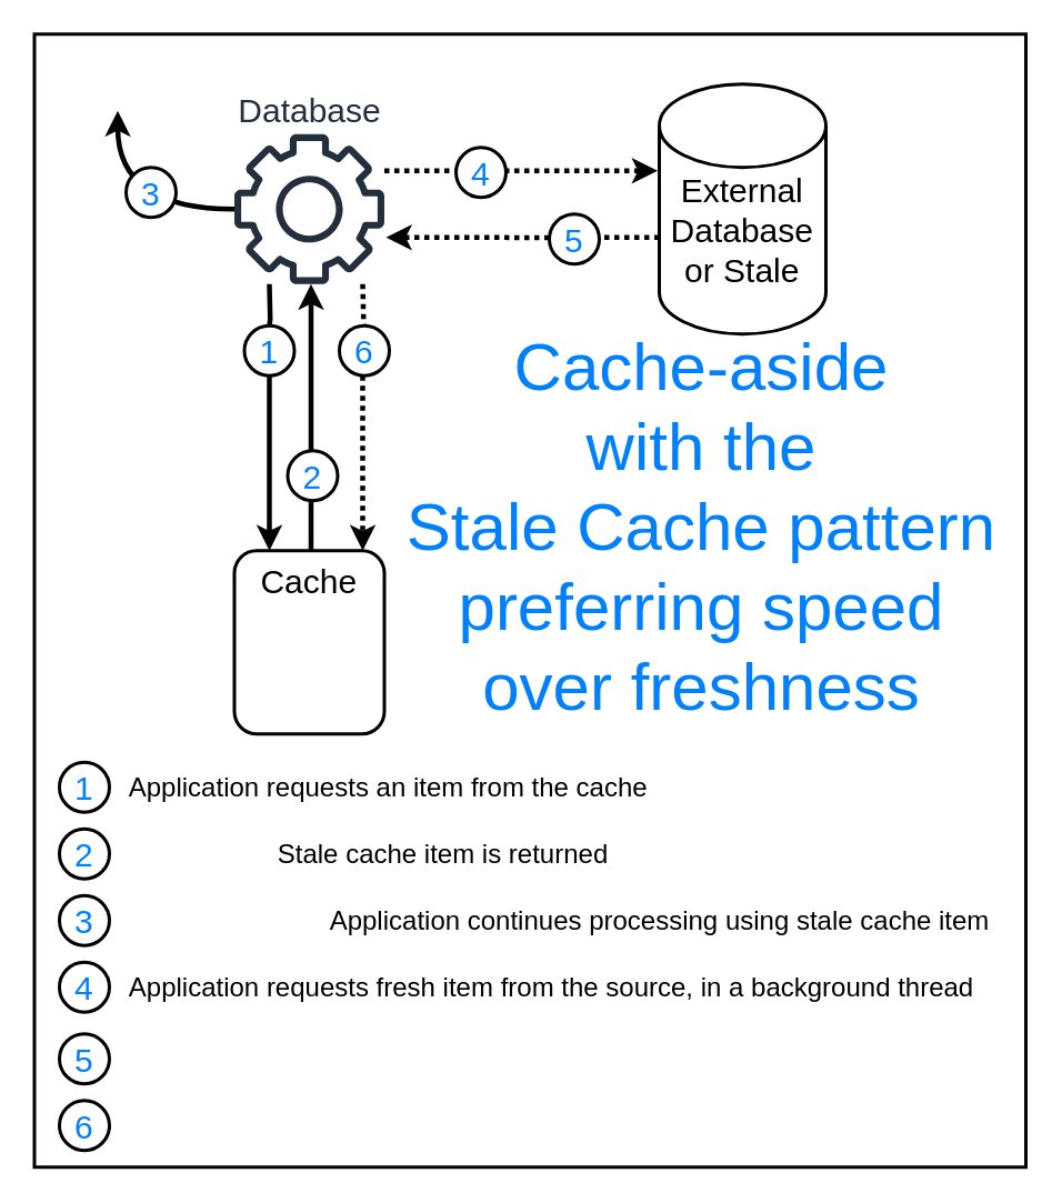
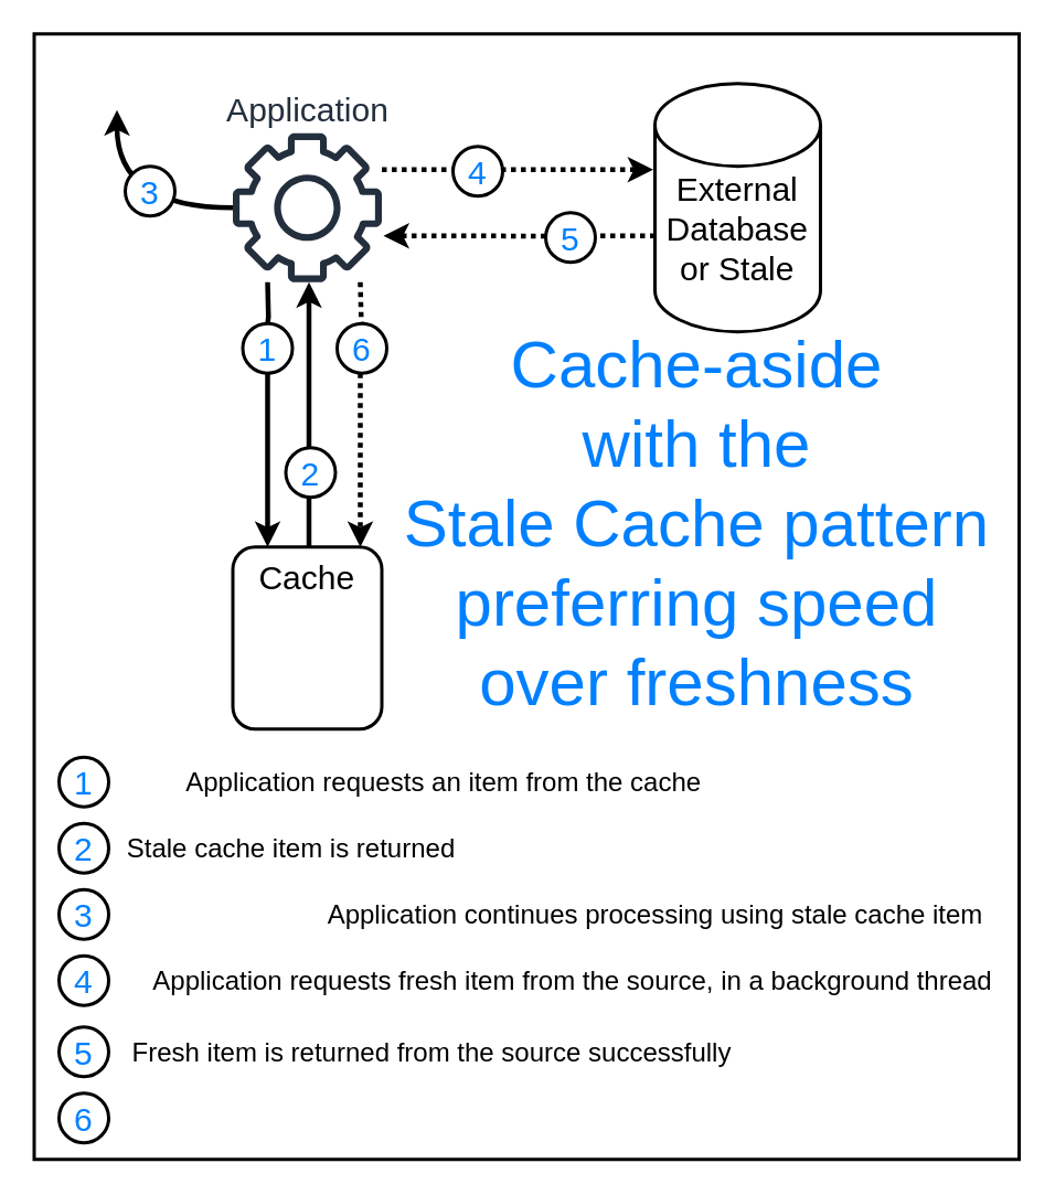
  <mxCell id="0" />
  <mxCell id="1" parent="0" />
  <mxCell id="2" value="" style="rounded=0;whiteSpace=wrap;html=1;labelBackgroundColor=#FF3333;strokeWidth=2;fontSize=16;fontColor=#000000;" vertex="1" parent="1"><mxGeometry x="20" y="20" width="595" height="680" as="geometry" /></mxCell>
  <mxCell id="3" style="edgeStyle=orthogonalEdgeStyle;rounded=0;orthogonalLoop=1;jettySize=auto;html=1;labelBackgroundColor=#0080ff;strokeWidth=3;fontSize=20;fontColor=#0080ff;startArrow=none;" edge="1" parent="1" source="30"><mxGeometry relative="1" as="geometry"><mxPoint x="161" y="169.999" as="sourcePoint" /><mxPoint x="161" y="330" as="targetPoint" /><Array as="points"><mxPoint x="161" y="230" /><mxPoint x="161" y="230" /></Array></mxGeometry></mxCell>
  <mxCell id="4" style="edgeStyle=orthogonalEdgeStyle;curved=1;rounded=0;orthogonalLoop=1;jettySize=auto;html=1;labelBackgroundColor=#0080ff;strokeWidth=3;fontSize=16;fontColor=#FF3333;" edge="1" parent="1" source="6" target="23"><mxGeometry relative="1" as="geometry"><mxPoint x="75" y="70" as="targetPoint" /></mxGeometry></mxCell>
  <mxCell id="5" style="edgeStyle=orthogonalEdgeStyle;rounded=0;orthogonalLoop=1;jettySize=auto;html=1;entryX=-0.01;entryY=0.347;entryDx=0;entryDy=0;entryPerimeter=0;labelBackgroundColor=#0080ff;strokeWidth=3;fontSize=16;fontColor=#000000;dashed=1;dashPattern=1 1;" edge="1" parent="1" source="6" target="7"><mxGeometry relative="1" as="geometry"><Array as="points"><mxPoint x="315" y="102" /><mxPoint x="315" y="102" /></Array></mxGeometry></mxCell>
- <mxCell id="6" value="Database" style="sketch=0;outlineConnect=0;fontColor=#232F3E;gradientColor=none;fillColor=#232F3D;strokeColor=none;dashed=0;verticalLabelPosition=top;verticalAlign=bottom;align=center;html=1;fontSize=20;fontStyle=0;aspect=fixed;pointerEvents=1;shape=mxgraph.aws4.gear;labelPosition=center;" vertex="1" parent="1"><mxGeometry x="140" y="80" width="90" height="90" as="geometry" /></mxCell>
+ <mxCell id="6" value="Application" style="sketch=0;outlineConnect=0;fontColor=#232F3E;gradientColor=none;fillColor=#232F3D;strokeColor=none;dashed=0;verticalLabelPosition=top;verticalAlign=bottom;align=center;html=1;fontSize=20;fontStyle=0;aspect=fixed;pointerEvents=1;shape=mxgraph.aws4.gear;labelPosition=center;" vertex="1" parent="1"><mxGeometry x="140" y="80" width="90" height="90" as="geometry" /></mxCell>
  <mxCell id="7" value="&lt;div&gt;External Database or Stale&lt;/div&gt;&lt;div&gt;&lt;br&gt;&lt;/div&gt;" style="strokeWidth=2;html=1;shape=mxgraph.flowchart.database;whiteSpace=wrap;labelPosition=center;verticalLabelPosition=middle;align=center;verticalAlign=bottom;fontSize=20;" vertex="1" parent="1"><mxGeometry x="395" y="50" width="100" height="150" as="geometry" /></mxCell>
  <mxCell id="8" value="" style="group" vertex="1" connectable="0" parent="1"><mxGeometry x="140" y="330" width="90" height="110" as="geometry" /></mxCell>
  <mxCell id="9" value="Cache" style="rounded=1;whiteSpace=wrap;html=1;fontSize=20;verticalAlign=top;container=0;strokeWidth=2;" vertex="1" parent="8"><mxGeometry width="90" height="110" as="geometry" /></mxCell>
  <mxCell id="10" value="" style="shape=image;html=1;verticalAlign=top;verticalLabelPosition=bottom;labelBackgroundColor=#ffffff;imageAspect=0;aspect=fixed;image=https://cdn2.iconfinder.com/data/icons/essential-web-2/50/stack-layer-pile-element-material-128.png;container=0;" vertex="1" parent="8"><mxGeometry x="15" y="40" width="60" height="60" as="geometry" /></mxCell>
  <mxCell id="11" value="&lt;div&gt;4&lt;/div&gt;" style="ellipse;whiteSpace=wrap;html=1;aspect=fixed;strokeWidth=2;fontSize=20;fontColor=#0080ff;" vertex="1" parent="1"><mxGeometry x="273" y="88" width="30" height="30" as="geometry" /></mxCell>
  <mxCell id="12" value="1" style="ellipse;whiteSpace=wrap;html=1;aspect=fixed;strokeWidth=2;fontSize=20;fontColor=#0080ff;" vertex="1" parent="1"><mxGeometry x="35" y="457" width="30" height="30" as="geometry" /></mxCell>
  <mxCell id="13" value="2" style="ellipse;whiteSpace=wrap;html=1;aspect=fixed;strokeWidth=2;fontSize=20;fontColor=#0080ff;" vertex="1" parent="1"><mxGeometry x="35" y="497" width="30" height="30" as="geometry" /></mxCell>
  <mxCell id="14" value="3" style="ellipse;whiteSpace=wrap;html=1;aspect=fixed;strokeWidth=2;fontSize=20;fontColor=#0080ff;" vertex="1" parent="1"><mxGeometry x="35" y="537" width="30" height="30" as="geometry" /></mxCell>
  <mxCell id="15" value="4" style="ellipse;whiteSpace=wrap;html=1;aspect=fixed;strokeWidth=2;fontSize=20;fontColor=#0080ff;" vertex="1" parent="1"><mxGeometry x="35" y="577" width="30" height="30" as="geometry" /></mxCell>
  <mxCell id="16" value="&lt;div&gt;Cache-aside&lt;/div&gt;&lt;div&gt;with the&lt;/div&gt;&lt;div&gt;Stale Cache pattern&lt;br&gt;&lt;/div&gt;&lt;div&gt;preferring speed&lt;/div&gt;&lt;div&gt;over freshness&lt;br&gt;&lt;/div&gt;" style="text;html=1;align=center;verticalAlign=middle;resizable=0;points=[];autosize=1;strokeColor=none;fillColor=none;fontSize=40;fontColor=#0080ff;" vertex="1" parent="1"><mxGeometry x="230" y="190" width="380" height="250" as="geometry" /></mxCell>
- <mxCell id="17" value="&lt;div style=&quot;font-size: 16px;&quot;&gt;Application requests an item from the cache&lt;br style=&quot;font-size: 16px;&quot;&gt;&lt;/div&gt;" style="text;html=1;align=left;verticalAlign=middle;resizable=0;points=[];autosize=1;strokeColor=none;fillColor=none;fontSize=16;fontColor=#000000;" vertex="1" parent="1"><mxGeometry x="75" y="457" width="330" height="30" as="geometry" /></mxCell>
- <mxCell id="18" value="Stale cache item is returned" style="text;html=1;align=center;verticalAlign=middle;resizable=0;points=[];autosize=1;strokeColor=none;fillColor=none;fontSize=16;fontColor=#000000;" vertex="1" parent="1"><mxGeometry x="155" y="497" width="220" height="30" as="geometry" /></mxCell>
+ <mxCell id="17" value="&lt;div style=&quot;font-size: 16px;&quot;&gt;Application requests an item from the cache&lt;br style=&quot;font-size: 16px;&quot;&gt;&lt;/div&gt;" style="text;html=1;align=left;verticalAlign=middle;resizable=0;points=[];autosize=1;strokeColor=none;fillColor=none;fontSize=16;fontColor=#000000;" vertex="1" parent="1"><mxGeometry x="110" y="457" width="330" height="30" as="geometry" /></mxCell>
+ <mxCell id="18" value="Stale cache item is returned" style="text;html=1;align=center;verticalAlign=middle;resizable=0;points=[];autosize=1;strokeColor=none;fillColor=none;fontSize=16;fontColor=#000000;" vertex="1" parent="1"><mxGeometry x="65" y="497" width="220" height="30" as="geometry" /></mxCell>
  <mxCell id="19" style="edgeStyle=orthogonalEdgeStyle;rounded=0;orthogonalLoop=1;jettySize=auto;html=1;strokeWidth=3;fontSize=12;startArrow=none;" edge="1" parent="1" source="32"><mxGeometry x="-0.25" y="-20" relative="1" as="geometry"><mxPoint x="186" y="330" as="sourcePoint" /><mxPoint x="186" y="169.999" as="targetPoint" /><Array as="points"><mxPoint x="186" y="270" /></Array><mxPoint as="offset" /></mxGeometry></mxCell>
  <mxCell id="20" value="&lt;font color=&quot;#000000&quot;&gt;Application continues processing using stale cache item&lt;br&gt;&lt;/font&gt;" style="text;html=1;align=center;verticalAlign=middle;resizable=0;points=[];autosize=1;strokeColor=none;fillColor=none;fontSize=16;fontColor=#000000;" vertex="1" parent="1"><mxGeometry x="185" y="537" width="420" height="30" as="geometry" /></mxCell>
  <mxCell id="21" value="3" style="ellipse;whiteSpace=wrap;html=1;aspect=fixed;strokeWidth=2;fontSize=20;fontColor=#0080ff;" vertex="1" parent="1"><mxGeometry x="75" y="100" width="30" height="30" as="geometry" /></mxCell>
- <mxCell id="22" value="&lt;font color=&quot;#000000&quot;&gt;Application requests fresh item from the source, in a background thread&lt;br&gt;&lt;/font&gt;" style="text;html=1;align=center;verticalAlign=middle;resizable=0;points=[];autosize=1;strokeColor=none;fillColor=none;fontSize=16;fontColor=#FF3333;" vertex="1" parent="1"><mxGeometry x="65" y="577" width="530" height="30" as="geometry" /></mxCell>
+ <mxCell id="22" value="&lt;font color=&quot;#000000&quot;&gt;Application requests fresh item from the source, in a background thread&lt;br&gt;&lt;/font&gt;" style="text;html=1;align=center;verticalAlign=middle;resizable=0;points=[];autosize=1;strokeColor=none;fillColor=none;fontSize=16;fontColor=#FF3333;" vertex="1" parent="1"><mxGeometry x="80" y="577" width="530" height="30" as="geometry" /></mxCell>
  <mxCell id="23" value="" style="shape=image;html=1;verticalAlign=top;verticalLabelPosition=bottom;labelBackgroundColor=#ffffff;imageAspect=0;aspect=fixed;image=https://cdn3.iconfinder.com/data/icons/essential-pack/32/34-Happy_and_Smile-128.png;strokeWidth=2;fontSize=16;fontColor=#000000;" vertex="1" parent="1"><mxGeometry x="55" y="36" width="30" height="30" as="geometry" /></mxCell>
  <mxCell id="24" style="edgeStyle=orthogonalEdgeStyle;rounded=0;orthogonalLoop=1;jettySize=auto;html=1;entryX=-0.01;entryY=0.347;entryDx=0;entryDy=0;entryPerimeter=0;labelBackgroundColor=#0080ff;strokeWidth=3;fontSize=16;fontColor=#000000;dashed=1;dashPattern=1 1;" edge="1" parent="1"><mxGeometry relative="1" as="geometry"><mxPoint x="395" y="142.05" as="sourcePoint" /><mxPoint x="231" y="142" as="targetPoint" /><Array as="points"><mxPoint x="316" y="142" /><mxPoint x="316" y="142" /></Array></mxGeometry></mxCell>
  <mxCell id="25" value="5" style="ellipse;whiteSpace=wrap;html=1;aspect=fixed;strokeWidth=2;fontSize=20;fontColor=#0080ff;" vertex="1" parent="1"><mxGeometry x="329" y="128" width="30" height="30" as="geometry" /></mxCell>
  <mxCell id="26" style="edgeStyle=orthogonalEdgeStyle;rounded=0;orthogonalLoop=1;jettySize=auto;html=1;strokeWidth=3;fontSize=12;dashed=1;dashPattern=1 1;startArrow=none;" edge="1" parent="1" source="34"><mxGeometry x="-0.25" y="-20" relative="1" as="geometry"><mxPoint x="217" y="169.999" as="sourcePoint" /><mxPoint x="217" y="330" as="targetPoint" /><Array as="points"><mxPoint x="217" y="270" /><mxPoint x="217" y="270" /></Array><mxPoint as="offset" /></mxGeometry></mxCell>
  <mxCell id="27" value="5" style="ellipse;whiteSpace=wrap;html=1;aspect=fixed;strokeWidth=2;fontSize=20;fontColor=#0080ff;" vertex="1" parent="1"><mxGeometry x="35" y="620" width="30" height="30" as="geometry" /></mxCell>
+ <mxCell id="28" value="&lt;font color=&quot;#000000&quot;&gt;Fresh item is returned from the source successfully&lt;br&gt;&lt;/font&gt;" style="text;html=1;align=center;verticalAlign=middle;resizable=0;points=[];autosize=1;strokeColor=none;fillColor=none;fontSize=16;fontColor=#FF3333;" vertex="1" parent="1"><mxGeometry x="65" y="620" width="390" height="30" as="geometry" /></mxCell>
  <mxCell id="29" value="6" style="ellipse;whiteSpace=wrap;html=1;aspect=fixed;strokeWidth=2;fontSize=20;fontColor=#0080ff;" vertex="1" parent="1"><mxGeometry x="35" y="660" width="30" height="30" as="geometry" /></mxCell>
  <mxCell id="30" value="1" style="ellipse;whiteSpace=wrap;html=1;aspect=fixed;strokeWidth=2;fontSize=20;fontColor=#0080ff;" vertex="1" parent="1"><mxGeometry x="146" y="195" width="30" height="30" as="geometry" /></mxCell>
  <mxCell id="31" value="" style="edgeStyle=orthogonalEdgeStyle;rounded=0;orthogonalLoop=1;jettySize=auto;html=1;labelBackgroundColor=#0080ff;strokeWidth=3;fontSize=20;fontColor=#0080ff;endArrow=none;" edge="1" parent="1" target="30"><mxGeometry relative="1" as="geometry"><mxPoint x="161" y="169.999" as="sourcePoint" /><mxPoint x="161" y="330" as="targetPoint" /><Array as="points" /></mxGeometry></mxCell>
  <mxCell id="32" value="2" style="ellipse;whiteSpace=wrap;html=1;aspect=fixed;strokeWidth=2;fontSize=20;fontColor=#0080ff;" vertex="1" parent="1"><mxGeometry x="172" y="270" width="30" height="30" as="geometry" /></mxCell>
  <mxCell id="33" value="" style="edgeStyle=orthogonalEdgeStyle;rounded=0;orthogonalLoop=1;jettySize=auto;html=1;strokeWidth=3;fontSize=12;endArrow=none;" edge="1" parent="1" target="32"><mxGeometry x="-0.25" y="-20" relative="1" as="geometry"><mxPoint x="186" y="330" as="sourcePoint" /><mxPoint x="186" y="169.999" as="targetPoint" /><Array as="points"><mxPoint x="186" y="270" /></Array><mxPoint as="offset" /></mxGeometry></mxCell>
  <mxCell id="34" value="6" style="ellipse;whiteSpace=wrap;html=1;aspect=fixed;strokeWidth=2;fontSize=20;fontColor=#0080ff;" vertex="1" parent="1"><mxGeometry x="203" y="195" width="30" height="30" as="geometry" /></mxCell>
  <mxCell id="35" value="" style="edgeStyle=orthogonalEdgeStyle;rounded=0;orthogonalLoop=1;jettySize=auto;html=1;strokeWidth=3;fontSize=12;dashed=1;dashPattern=1 1;endArrow=none;" edge="1" parent="1" target="34"><mxGeometry x="-0.25" y="-20" relative="1" as="geometry"><mxPoint x="217" y="169.999" as="sourcePoint" /><mxPoint x="217" y="330" as="targetPoint" /><Array as="points" /><mxPoint as="offset" /></mxGeometry></mxCell>
